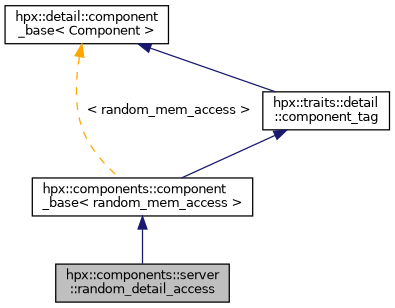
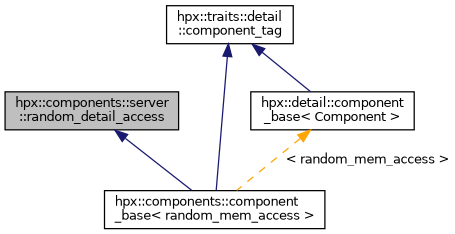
  digraph {
    node [color=black fillcolor=white fontname=Helvetica fontsize=10 shape=record style=filled]
    edge [color=midnightblue dir=back fontname=Helvetica fontsize=10 labelfontname=Helvetica labelfontsize=10 style=solid]
    n1 [fillcolor=grey75 fontcolor=black height=0.2 label="hpx::components::server\l::random_detail_access" width=0.4]
    n2 [height=0.2 label="hpx::components::component\l_base\< random_mem_access \>" width=0.4]
    n3 [height=0.2 label="hpx::traits::detail\l::component_tag" width=0.4]
    n4 [height=0.2 label="hpx::detail::component\l_base\< Component \>" width=0.4]
-   n2 -> n1
+   n1 -> n2
    n3 -> n2
-   n4 -> n3
+   n3 -> n4
    n4 -> n2 [color=orange label=" \< random_mem_access \>" style=dashed]
  }
